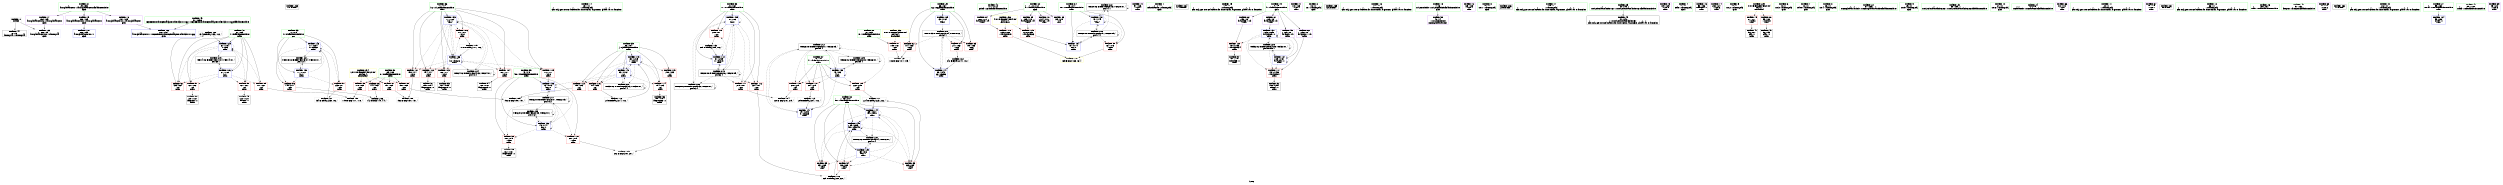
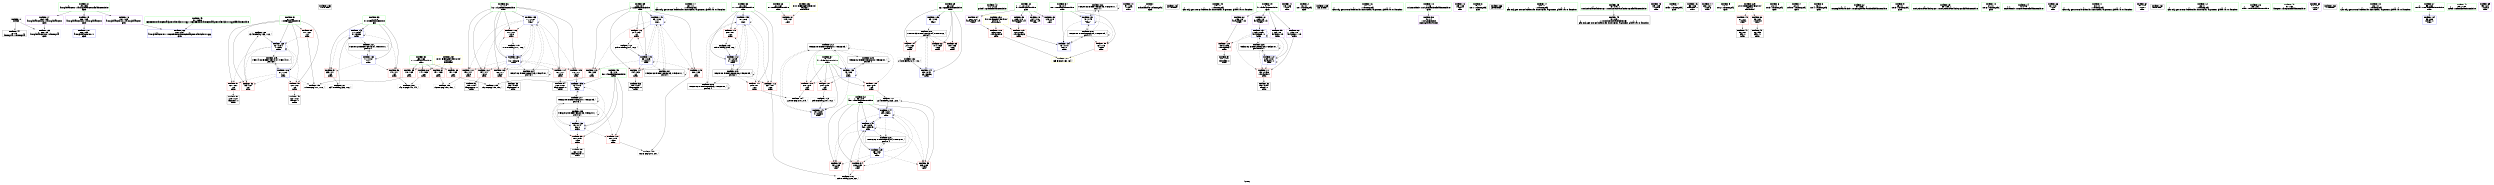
  digraph {
    label=SVFG
    node [color=green shape=record]
    edge [style=dashed]
    n1 [color=grey label="{NodeID: 0\nNullPtr}"]
    n2 [color=black label="{NodeID: 44\n2\<--3\ndummyVal\<--dummyVal\n}"]
    n3 [color=blue label="{NodeID: 123\n262\<--3\nllvm.global_ctors_2\<--dummyVal\nGlob }" style=dotted]
    n4 [color=black label="{NodeID: 263\n110 = PHI()\n}"]
    n5 [color=grey label="{NodeID: 180\n134 = Binary(133, 102, )\n}"]
    n6 [color=blue label="{NodeID: 128\n67\<--134\ni\<--inc\nmain\n}"]
    n7 [color=red label="{NodeID: 90\n121\<--67\n\<--i\nmain\n}"]
    n8 [color=red label="{NodeID: 91\n127\<--67\n\<--i\nmain\n}"]
    n9 [color=red label="{NodeID: 92\n133\<--67\n\<--i\nmain\n}"]
    n10 [color=black label="{NodeID: 219\nMR_14V_2 = PHI(MR_14V_4, MR_14V_1, )\npts\{68 \}\n}"]
    n11 [color=red label="{NodeID: 89\n117\<--67\n\<--i\nmain\n}"]
    n12 [color=grey label="{NodeID: 190\n119 = cmp(117, 118, )\n}"]
    n13 [color=black label="{NodeID: 49\n122\<--121\nidx.ext\<--\nmain\n}"]
    n14 [color=black label="{NodeID: 50\n128\<--127\nidxprom\<--\nmain\n}"]
    n15 [color=blue label="{NodeID: 126\n67\<--102\ni\<--\nmain\n}"]
    n16 [color=red label="{NodeID: 97\n233\<--71\n\<--it\nmain\n}"]
    n17 [color=grey label="{NodeID: 181\n234 = Binary(233, 102, )\n}"]
    n18 [color=blue label="{NodeID: 146\n71\<--234\nit\<--inc52\nmain\n}"]
    n19 [color=red label="{NodeID: 96\n140\<--71\n\<--it\nmain\n}"]
    n20 [color=black label="{NodeID: 221\nMR_18V_2 = PHI(MR_18V_4, MR_18V_1, )\npts\{72 \}\n}"]
    n21 [label="{NodeID: 14\n131\<--1\n\<--dummyObj\nCan only get source location for instruction, argument, global var or function.}"]
    n22 [color=red label="{NodeID: 111\n219\<--81\n\<--rr\nmain\n}"]
    n23 [color=grey label="{NodeID: 184\n220 = cmp(218, 219, )\n}"]
    n24 [label="{NodeID: 28\n61\<--62\ntt\<--tt_field_insensitive\nmain\n}"]
    n25 [color=red label="{NodeID: 81\n105\<--61\n\<--tt\nmain\n}"]
-   n26 [color=grey label="{NodeID: 191\n106 = cmp(104, 105, )\n}"]
    n27 [color=blue label="{NodeID: 125\n63\<--102\nqq\<--\nmain\n}"]
    n28 [color=black label="{NodeID: 218\nMR_10V_3 = PHI(MR_10V_4, MR_10V_2, )\npts\{64 \}\n}"]
    n29 [color=red label="{NodeID: 84\n241\<--63\n\<--qq\nmain\n}"]
    n30 [color=red label="{NodeID: 82\n104\<--63\n\<--qq\nmain\n}"]
    n31 [color=red label="{NodeID: 83\n108\<--63\n\<--qq\nmain\n}"]
    n32 [color=blue label="{NodeID: 147\n63\<--242\nqq\<--inc56\nmain\n}"]
    n33 [color=grey label="{NodeID: 182\n242 = Binary(241, 102, )\n}"]
    n34 [label="{NodeID: 42\n111\<--112\nprintf\<--printf_field_insensitive\n}"]
    n35 [color=black label="{NodeID: 222\nMR_20V_2 = PHI(MR_20V_3, MR_20V_1, )\npts\{74 \}\n}"]
    n36 [color=blue label="{NodeID: 131\n73\<--145\nmn\<--\nmain\n}"]
    n37 [color=red label="{NodeID: 98\n164\<--73\n\<--mn\nmain\n}"]
    n38 [color=blue label="{NodeID: 134\n73\<--170\nmn\<--\nmain\n}"]
    n39 [color=black label="{NodeID: 216\nMR_20V_8 = PHI(MR_20V_7, MR_20V_5, )\npts\{74 \}\n}"]
    n40 [color=yellow label="{NodeID: 187\n165 = cmp(163, 164, )\n}"]
    n41 [color=blue label="{NodeID: 139\n81\<--86\nrr\<--\nmain\n}"]
    n42 [color=red label="{NodeID: 110\n208\<--81\n\<--rr\nmain\n}"]
    n43 [color=red label="{NodeID: 112\n227\<--81\n\<--rr\nmain\n}"]
    n44 [color=blue label="{NodeID: 142\n81\<--209\nrr\<--inc40\nmain\n}"]
    n45 [color=black label="{NodeID: 213\nMR_28V_8 = PHI(MR_28V_6, MR_28V_5, )\npts\{82 \}\n}"]
    n46 [color=black label="{NodeID: 226\nMR_28V_2 = PHI(MR_28V_3, MR_28V_1, )\npts\{82 \}\n}"]
    n47 [color=grey label="{NodeID: 183\n209 = Binary(208, 102, )\n}"]
    n48 [color=grey label="{NodeID: 176\n229 = Binary(228, 227, )\n}"]
    n49 [color=blue label="{NodeID: 145\n69\<--229\nans\<--add49\nmain\n}"]
    n50 [color=black label="{NodeID: 56\n195\<--194\nidxprom33\<--\nmain\n}"]
    n51 [color=purple label="{NodeID: 70\n97\<--23\n\<--.str.4\nmain\n}"]
    n52 [label="{NodeID: 1\n7\<--1\n__dso_handle\<--dummyObj\nGlob }"]
    n53 [color=black label="{NodeID: 264\n114 = PHI()\n}"]
    n54 [color=grey label="{NodeID: 186\n142 = cmp(140, 141, )\n}"]
    n55 [color=blue label="{NodeID: 130\n71\<--102\nit\<--\nmain\n}"]
    n56 [label="{NodeID: 15\n145\<--1\n\<--dummyObj\nCan only get source location for instruction, argument, global var or function.}"]
    n57 [color=red label="{NodeID: 93\n223\<--69\n\<--ans\nmain\n}"]
    n58 [color=red label="{NodeID: 94\n228\<--69\n\<--ans\nmain\n}"]
    n59 [color=red label="{NodeID: 95\n237\<--69\n\<--ans\nmain\n}"]
    n60 [color=blue label="{NodeID: 144\n69\<--224\nans\<--add\nmain\n}"]
    n61 [color=black label="{NodeID: 220\nMR_16V_2 = PHI(MR_16V_4, MR_16V_1, )\npts\{70 \}\n}"]
    n62 [label="{NodeID: 29\n63\<--64\nqq\<--qq_field_insensitive\nmain\n}"]
    n63 [label="{NodeID: 43\n31\<--256\n_GLOBAL__sub_I_Gennady.Korotkevich_1_1.cpp\<--_GLOBAL__sub_I_Gennady.Korotkevich_1_1.cpp_field_insensitive\n}"]
    n64 [color=blue label="{NodeID: 122\n261\<--31\nllvm.global_ctors_1\<--_GLOBAL__sub_I_Gennady.Korotkevich_1_1.cpp\nGlob }"]
    n65 [color=black label="{NodeID: 223\nMR_22V_2 = PHI(MR_22V_3, MR_22V_1, )\npts\{76 \}\n}"]
    n66 [color=blue label="{NodeID: 132\n75\<--147\nkm\<--\nmain\n}"]
    n67 [color=red label="{NodeID: 99\n181\<--75\n\<--km\nmain\n}"]
    n68 [color=red label="{NodeID: 100\n201\<--75\n\<--km\nmain\n}"]
    n69 [color=blue label="{NodeID: 135\n75\<--172\nkm\<--\nmain\n}"]
    n70 [color=black label="{NodeID: 217\nMR_22V_8 = PHI(MR_22V_7, MR_22V_5, )\npts\{76 \}\n}"]
    n71 [color=black label="{NodeID: 55\n182\<--181\nidxprom28\<--\nmain\n}"]
    n72 [color=grey label="{NodeID: 189\n202 = cmp(200, 201, )\n}"]
    n73 [color=blue label="{NodeID: 140\n83\<--102\nj\<--\nmain\n}"]
    n74 [color=red label="{NodeID: 113\n190\<--83\n\<--j\nmain\n}"]
    n75 [color=red label="{NodeID: 114\n194\<--83\n\<--j\nmain\n}"]
    n76 [color=red label="{NodeID: 115\n200\<--83\n\<--j\nmain\n}"]
    n77 [color=red label="{NodeID: 116\n214\<--83\n\<--j\nmain\n}"]
    n78 [color=blue label="{NodeID: 143\n83\<--215\nj\<--inc44\nmain\n}"]
    n79 [color=black label="{NodeID: 227\nMR_30V_2 = PHI(MR_30V_3, MR_30V_1, )\npts\{84 \}\n}"]
    n80 [color=grey label="{NodeID: 185\n192 = cmp(190, 191, )\n}"]
    n81 [color=grey label="{NodeID: 178\n215 = Binary(214, 102, )\n}"]
    n82 [color=black label="{NodeID: 57\n198\<--197\ntobool35\<--\nmain\n}"]
    n83 [color=purple label="{NodeID: 71\n113\<--23\n\<--.str.4\nmain\n}"]
    n84 [color=red label="{NodeID: 85\n118\<--65\n\<--n\nmain\n}"]
    n85 [label="{NodeID: 2\n13\<--1\n.str\<--dummyObj\nGlob }"]
    n86 [color=black label="{NodeID: 265\n126 = PHI()\n}"]
    n87 [label="{NodeID: 16\n147\<--1\n\<--dummyObj\nCan only get source location for instruction, argument, global var or function.}"]
    n88 [label="{NodeID: 30\n65\<--66\nn\<--n_field_insensitive\nmain\n}"]
    n89 [color=red label="{NodeID: 86\n141\<--65\n\<--n\nmain\n}"]
    n90 [color=red label="{NodeID: 87\n151\<--65\n\<--n\nmain\n}"]
    n91 [color=red label="{NodeID: 88\n191\<--65\n\<--n\nmain\n}"]
    n92 [color=grey label="{NodeID: 188\n152 = cmp(150, 151, )\n}"]
    n93 [color=blue label="{NodeID: 127\n129\<--131\narrayidx\<--\nmain\n}"]
    n94 [color=red label="{NodeID: 117\n157\<--156\n\<--arrayidx17\nmain\n}"]
    n95 [color=blue label="{NodeID: 137\n183\<--185\narrayidx29\<--\nmain\n}"]
    n96 [color=black label="{NodeID: 228\nMR_32V_2 = PHI(MR_32V_5, MR_32V_1, )\npts\{90000 \}\n}"]
    n97 [color=black label="{NodeID: 52\n158\<--157\ntobool\<--\nmain\n}"]
    n98 [color=red label="{NodeID: 120\n197\<--196\n\<--arrayidx34\nmain\n}"]
    n99 [color=black label="{NodeID: 224\nMR_24V_2 = PHI(MR_24V_3, MR_24V_1, )\npts\{78 \}\n}"]
    n100 [color=blue label="{NodeID: 133\n77\<--102\ni12\<--\nmain\n}"]
    n101 [color=red label="{NodeID: 101\n150\<--77\n\<--i12\nmain\n}"]
    n102 [color=red label="{NodeID: 102\n154\<--77\n\<--i12\nmain\n}"]
    n103 [color=red label="{NodeID: 103\n160\<--77\n\<--i12\nmain\n}"]
    n104 [color=red label="{NodeID: 104\n167\<--77\n\<--i12\nmain\n}"]
    n105 [color=red label="{NodeID: 105\n172\<--77\n\<--i12\nmain\n}"]
    n106 [color=red label="{NodeID: 106\n177\<--77\n\<--i12\nmain\n}"]
    n107 [color=blue label="{NodeID: 136\n77\<--178\ni12\<--inc26\nmain\n}"]
    n108 [color=black label="{NodeID: 51\n155\<--154\nidxprom16\<--\nmain\n}"]
    n109 [color=black label="{NodeID: 53\n161\<--160\nidxprom18\<--\nmain\n}"]
    n110 [color=black label="{NodeID: 54\n168\<--167\nidxprom22\<--\nmain\n}"]
    n111 [color=grey label="{NodeID: 175\n178 = Binary(177, 102, )\n}"]
    n112 [color=blue label="{NodeID: 141\n79\<--205\nll\<--inc39\nmain\n}"]
    n113 [color=black label="{NodeID: 212\nMR_26V_8 = PHI(MR_26V_7, MR_26V_5, )\npts\{80 \}\n}"]
    n114 [color=black label="{NodeID: 225\nMR_26V_2 = PHI(MR_26V_3, MR_26V_1, )\npts\{80 \}\n}"]
    n115 [color=blue label="{NodeID: 138\n79\<--86\nll\<--\nmain\n}"]
    n116 [color=red label="{NodeID: 107\n204\<--79\n\<--ll\nmain\n}"]
    n117 [color=red label="{NodeID: 108\n218\<--79\n\<--ll\nmain\n}"]
    n118 [color=red label="{NodeID: 109\n222\<--79\n\<--ll\nmain\n}"]
    n119 [color=grey label="{NodeID: 179\n205 = Binary(204, 102, )\n}"]
    n120 [color=grey label="{NodeID: 177\n224 = Binary(223, 222, )\n}"]
    n121 [color=purple label="{NodeID: 58\n40\<--4\n\<--_ZStL8__ioinit\n__cxx_global_var_init\n}"]
    n122 [color=purple label="{NodeID: 72\n125\<--23\n\<--.str.4\nmain\n}"]
    n123 [label="{NodeID: 3\n15\<--1\n.str.1\<--dummyObj\nGlob }"]
    n124 [color=black label="{NodeID: 266\n239 = PHI()\n}"]
    n125 [label="{NodeID: 17\n185\<--1\n\<--dummyObj\nCan only get source location for instruction, argument, global var or function.}"]
    n126 [label="{NodeID: 31\n67\<--68\ni\<--i_field_insensitive\nmain\n}"]
    n127 [color=black label="{NodeID: 45\n42\<--43\n\<--_ZNSt8ios_base4InitD1Ev\nCan only get source location for instruction, argument, global var or function.}"]
    n128 [color=purple label="{NodeID: 59\n129\<--8\narrayidx\<--b\nmain\n}"]
    n129 [color=purple label="{NodeID: 73\n109\<--25\n\<--.str.5\nmain\n}"]
    n130 [label="{NodeID: 4\n17\<--1\nstdin\<--dummyObj\nGlob }"]
    n131 [label="{NodeID: 18\n4\<--6\n_ZStL8__ioinit\<--_ZStL8__ioinit_field_insensitive\nGlob }"]
    n132 [label="{NodeID: 32\n69\<--70\nans\<--ans_field_insensitive\nmain\n}"]
    n133 [color=blue label="{NodeID: 129\n69\<--86\nans\<--\nmain\n}"]
    n134 [color=black label="{NodeID: 46\n58\<--86\nmain_ret\<--\nmain\n}"]
    n135 [color=purple label="{NodeID: 60\n156\<--8\narrayidx17\<--b\nmain\n}"]
    n136 [color=purple label="{NodeID: 74\n238\<--27\n\<--.str.6\nmain\n}"]
    n137 [label="{NodeID: 5\n18\<--1\n.str.2\<--dummyObj\nGlob }"]
    n138 [label="{NodeID: 19\n8\<--9\nb\<--b_field_insensitive\nGlob }"]
    n139 [color=purple label="{NodeID: 61\n183\<--8\narrayidx29\<--b\nmain\n}"]
    n140 [color=purple label="{NodeID: 62\n196\<--8\narrayidx34\<--b\nmain\n}"]
    n141 [label="{NodeID: 33\n71\<--72\nit\<--it_field_insensitive\ncxx\n}"]
    n142 [color=black label="{NodeID: 47\n90\<--87\ncall\<--\nmain\n}"]
    n143 [color=purple label="{NodeID: 75\n260\<--29\nllvm.global_ctors_0\<--llvm.global_ctors\nGlob }"]
    n144 [color=blue label="{NodeID: 121\n260\<--30\nllvm.global_ctors_0\<--\nGlob }"]
    n145 [label="{NodeID: 6\n20\<--1\n.str.3\<--dummyObj\nGlob }"]
    n146 [label="{NodeID: 20\n10\<--12\na\<--a_field_insensitive\nGlob }"]
    n147 [color=purple label="{NodeID: 63\n123\<--10\n\<--a\nmain\n}"]
    n148 [color=purple label="{NodeID: 64\n162\<--10\narrayidx19\<--a\nmain\n}"]
    n149 [color=purple label="{NodeID: 65\n169\<--10\narrayidx23\<--a\nmain\n}"]
    n150 [color=purple label="{NodeID: 78\n124\<--10\nadd.ptr\<--a\nmain\n}"]
    n151 [color=red label="{NodeID: 118\n163\<--162\n\<--arrayidx19\nmain\n}"]
    n152 [color=red label="{NodeID: 119\n170\<--169\n\<--arrayidx23\nmain\n}"]
    n153 [label="{NodeID: 34\n73\<--74\nmn\<--mn_field_insensitive\nmain\n}"]
    n154 [color=black label="{NodeID: 48\n96\<--93\ncall1\<--\nmain\n}"]
    n155 [color=purple label="{NodeID: 76\n261\<--29\nllvm.global_ctors_1\<--llvm.global_ctors\nGlob }"]
    n156 [label="{NodeID: 7\n22\<--1\nstdout\<--dummyObj\nGlob }"]
    n157 [label="{NodeID: 21\n29\<--33\nllvm.global_ctors\<--llvm.global_ctors_field_insensitive\nGlob }"]
    n158 [color=purple label="{NodeID: 77\n262\<--29\nllvm.global_ctors_2\<--llvm.global_ctors\nGlob }"]
    n159 [label="{NodeID: 35\n75\<--76\nkm\<--km_field_insensitive\nmain\n}"]
    n160 [color=yellow label="{NodeID: 229\n2V_1 = ENCHI(MR_2V_0)\npts\{1 \}\nFun[main]}" style=double]
    n161 [color=red label="{NodeID: 79\n87\<--17\n\<--stdin\nmain\n}"]
    n162 [color=red label="{NodeID: 80\n93\<--22\n\<--stdout\nmain\n}"]
    n163 [label="{NodeID: 8\n23\<--1\n.str.4\<--dummyObj\nGlob }"]
    n164 [label="{NodeID: 22\n34\<--35\n__cxx_global_var_init\<--__cxx_global_var_init_field_insensitive\n}"]
    n165 [label="{NodeID: 36\n77\<--78\ni12\<--i12_field_insensitive\nmain\n}"]
    n166 [color=yellow label="{NodeID: 230\n4V_1 = ENCHI(MR_4V_0)\npts\{12 \}\nFun[main]}" style=double]
    n167 [label="{NodeID: 9\n25\<--1\n.str.5\<--dummyObj\nGlob }"]
    n168 [label="{NodeID: 23\n38\<--39\n_ZNSt8ios_base4InitC1Ev\<--_ZNSt8ios_base4InitC1Ev_field_insensitive\n}"]
    n169 [label="{NodeID: 37\n79\<--80\nll\<--ll_field_insensitive\nmain\n}"]
    n170 [label="{NodeID: 10\n27\<--1\n.str.6\<--dummyObj\nGlob }"]
    n171 [label="{NodeID: 24\n44\<--45\n__cxa_atexit\<--__cxa_atexit_field_insensitive\n}"]
    n172 [label="{NodeID: 38\n81\<--82\nrr\<--rr_field_insensitive\nmain\n}"]
    n173 [color=yellow label="{NodeID: 232\n8V_1 = ENCHI(MR_8V_0)\npts\{62 \}\nFun[main]}" style=double]
    n174 [color=purple label="{NodeID: 66\n88\<--13\n\<--.str\nmain\n}"]
    n175 [label="{NodeID: 11\n30\<--1\n\<--dummyObj\nCan only get source location for instruction, argument, global var or function.}"]
    n176 [label="{NodeID: 25\n43\<--49\n_ZNSt8ios_base4InitD1Ev\<--_ZNSt8ios_base4InitD1Ev_field_insensitive\n}"]
    n177 [label="{NodeID: 39\n83\<--84\nj\<--j_field_insensitive\nmain\n}"]
    n178 [color=purple label="{NodeID: 67\n89\<--15\n\<--.str.1\nmain\n}"]
    n179 [color=black label="{NodeID: 261\n98 = PHI()\n}"]
    n180 [label="{NodeID: 12\n86\<--1\n\<--dummyObj\nCan only get source location for instruction, argument, global var or function.}"]
    n181 [label="{NodeID: 26\n56\<--57\nmain\<--main_field_insensitive\n}"]
    n182 [label="{NodeID: 40\n91\<--92\nfreopen\<--freopen_field_insensitive\n}"]
    n183 [color=yellow label="{NodeID: 234\n12V_1 = ENCHI(MR_12V_0)\npts\{66 \}\nFun[main]}" style=double]
    n184 [color=purple label="{NodeID: 68\n94\<--18\n\<--.str.2\nmain\n}"]
    n185 [color=black label="{NodeID: 262\n41 = PHI()\n}"]
    n186 [label="{NodeID: 13\n102\<--1\n\<--dummyObj\nCan only get source location for instruction, argument, global var or function.}"]
    n187 [label="{NodeID: 27\n59\<--60\nretval\<--retval_field_insensitive\nmain\n}"]
    n188 [color=blue label="{NodeID: 124\n59\<--86\nretval\<--\nmain\n}"]
    n189 [label="{NodeID: 41\n99\<--100\nscanf\<--scanf_field_insensitive\n}"]
    n190 [color=purple label="{NodeID: 69\n95\<--20\n\<--.str.3\nmain\n}"]
    n1 -> n2 [style=solid]
    n1 -> n3 [style=solid]
    n5 -> n6 [style=solid]
    n6 -> n6
    n6 -> n7
    n6 -> n8
    n6 -> n9
    n6 -> n10
    n7 -> n13 [style=solid]
    n8 -> n14 [style=solid]
    n9 -> n5 [style=solid]
    n10 -> n15
    n11 -> n6
    n11 -> n12 [style=solid]
    n15 -> n6
    n15 -> n7
    n15 -> n8
    n15 -> n9
    n15 -> n10
-   n15 -> n11
+   n15 -> n12
    n16 -> n17 [style=solid]
    n17 -> n18 [style=solid]
    n18 -> n16
    n18 -> n18
    n18 -> n19
    n18 -> n20
    n19 -> n54 [style=solid]
    n20 -> n55
    n22 -> n23 [style=solid]
    n24 -> n25 [style=solid]
-   n25 -> n26 [style=solid]
    n27 -> n28
    n28 -> n29
    n28 -> n30
    n28 -> n31
    n28 -> n32
    n29 -> n33 [style=solid]
-   n30 -> n26 [style=solid]
    n32 -> n28
    n33 -> n32 [style=solid]
    n35 -> n35
    n35 -> n36
    n36 -> n35
    n36 -> n36
    n36 -> n37
    n36 -> n38
    n36 -> n39
    n37 -> n40 [style=solid]
    n38 -> n39
    n39 -> n35
    n39 -> n36
    n39 -> n37
    n39 -> n38
    n39 -> n39
    n41 -> n22
    n41 -> n41
    n41 -> n42
    n41 -> n43
    n41 -> n44
    n41 -> n45
    n41 -> n46
    n42 -> n47 [style=solid]
    n43 -> n48 [style=solid]
    n44 -> n45
    n45 -> n22
    n45 -> n41
    n45 -> n42
    n45 -> n43
    n45 -> n44
    n45 -> n45
    n45 -> n46
    n46 -> n41
    n46 -> n46
    n47 -> n44 [style=solid]
    n48 -> n49 [style=solid]
    n49 -> n49
    n49 -> n57
    n49 -> n58
    n49 -> n59
    n49 -> n60
    n49 -> n61
    n55 -> n16
    n55 -> n18
    n55 -> n19
    n55 -> n20
    n57 -> n120 [style=solid]
    n58 -> n48 [style=solid]
    n60 -> n49
    n60 -> n57
    n60 -> n58
    n60 -> n59
    n60 -> n60
    n60 -> n61
    n61 -> n133
    n62 -> n27 [style=solid]
    n62 -> n29 [style=solid]
    n62 -> n30 [style=solid]
    n62 -> n31 [style=solid]
    n62 -> n32 [style=solid]
    n63 -> n64 [style=solid]
    n65 -> n65
    n65 -> n66
    n66 -> n65
    n66 -> n66
    n66 -> n67
    n66 -> n68
    n66 -> n69
    n66 -> n70
    n67 -> n71 [style=solid]
    n68 -> n72 [style=solid]
    n69 -> n70
    n70 -> n65
    n70 -> n66
    n70 -> n67
    n70 -> n68
    n70 -> n69
    n70 -> n70
    n73 -> n73
    n73 -> n74
    n73 -> n75
-   n73 -> n69
+   n73 -> n76
    n73 -> n77
    n73 -> n78
    n73 -> n79
    n74 -> n80 [style=solid]
    n75 -> n50 [style=solid]
    n76 -> n72 [style=solid]
    n77 -> n81 [style=solid]
    n78 -> n73
    n78 -> n74
    n78 -> n75
    n78 -> n76
    n78 -> n77
    n78 -> n78
    n78 -> n79
    n79 -> n73
    n79 -> n79
    n81 -> n78 [style=solid]
    n84 -> n12 [style=solid]
    n88 -> n84 [style=solid]
    n88 -> n89 [style=solid]
    n88 -> n90 [style=solid]
    n88 -> n91 [style=solid]
    n89 -> n54 [style=solid]
    n90 -> n92 [style=solid]
    n91 -> n80 [style=solid]
    n93 -> n93
    n93 -> n94
    n93 -> n95
    n93 -> n96
    n94 -> n97 [style=solid]
    n95 -> n94
    n95 -> n95
    n95 -> n96
    n95 -> n98
    n96 -> n93
    n96 -> n94
    n96 -> n95
    n96 -> n96
    n98 -> n82 [style=solid]
    n99 -> n99
    n99 -> n100
    n100 -> n99
    n100 -> n100
    n100 -> n101
    n100 -> n102
    n100 -> n103
    n100 -> n104
    n100 -> n105
    n100 -> n106
    n100 -> n107
    n101 -> n92 [style=solid]
    n102 -> n108 [style=solid]
    n103 -> n109 [style=solid]
    n104 -> n110 [style=solid]
    n105 -> n69 [style=solid]
    n106 -> n111 [style=solid]
    n107 -> n99
    n107 -> n100
    n107 -> n101
    n107 -> n102
    n107 -> n103
    n107 -> n104
    n107 -> n105
    n107 -> n106
    n107 -> n107
    n111 -> n107 [style=solid]
    n112 -> n113
    n113 -> n112
    n113 -> n113
    n113 -> n114
    n113 -> n115
    n113 -> n116
    n113 -> n117
    n113 -> n118
    n114 -> n114
    n114 -> n115
    n115 -> n112
    n115 -> n113
    n115 -> n114
    n115 -> n115
    n115 -> n116
    n115 -> n117
    n115 -> n118
    n116 -> n119 [style=solid]
    n117 -> n23 [style=solid]
    n118 -> n120 [style=solid]
    n119 -> n112 [style=solid]
    n120 -> n60 [style=solid]
    n126 -> n6 [style=solid]
    n126 -> n7 [style=solid]
    n126 -> n8 [style=solid]
    n126 -> n9 [style=solid]
    n126 -> n11 [style=solid]
    n126 -> n15 [style=solid]
    n128 -> n93 [style=solid]
    n131 -> n121 [style=solid]
    n132 -> n49 [style=solid]
    n132 -> n57 [style=solid]
    n132 -> n58 [style=solid]
    n132 -> n59 [style=solid]
    n132 -> n60 [style=solid]
    n132 -> n133 [style=solid]
    n133 -> n49
    n133 -> n57
    n133 -> n58
    n133 -> n59
    n133 -> n60
    n133 -> n61
    n135 -> n94 [style=solid]
    n138 -> n128 [style=solid]
    n138 -> n135 [style=solid]
    n138 -> n139 [style=solid]
    n138 -> n140 [style=solid]
    n139 -> n95 [style=solid]
    n140 -> n98 [style=solid]
    n141 -> n16 [style=solid]
    n141 -> n18 [style=solid]
    n141 -> n19 [style=solid]
    n141 -> n55 [style=solid]
    n143 -> n144 [style=solid]
    n146 -> n147 [style=solid]
    n146 -> n148 [style=solid]
    n146 -> n149 [style=solid]
    n146 -> n150 [style=solid]
    n148 -> n151 [style=solid]
    n149 -> n152 [style=solid]
    n151 -> n40 [style=solid]
    n152 -> n38 [style=solid]
    n153 -> n36 [style=solid]
    n153 -> n37 [style=solid]
    n153 -> n38 [style=solid]
    n155 -> n64 [style=solid]
    n157 -> n143 [style=solid]
    n157 -> n155 [style=solid]
    n157 -> n158 [style=solid]
    n158 -> n3 [style=solid]
    n159 -> n66 [style=solid]
    n159 -> n67 [style=solid]
    n159 -> n68 [style=solid]
    n159 -> n69 [style=solid]
    n160 -> n161
    n160 -> n162
    n161 -> n142 [style=solid]
    n162 -> n154 [style=solid]
    n165 -> n100 [style=solid]
    n165 -> n101 [style=solid]
    n165 -> n102 [style=solid]
    n165 -> n103 [style=solid]
    n165 -> n104 [style=solid]
    n165 -> n105 [style=solid]
    n165 -> n106 [style=solid]
    n165 -> n107 [style=solid]
    n166 -> n151
    n166 -> n152
    n169 -> n112 [style=solid]
    n169 -> n115 [style=solid]
    n169 -> n116 [style=solid]
    n169 -> n117 [style=solid]
    n169 -> n118 [style=solid]
    n172 -> n22 [style=solid]
    n172 -> n41 [style=solid]
    n172 -> n42 [style=solid]
    n172 -> n43 [style=solid]
    n172 -> n44 [style=solid]
    n173 -> n25
    n176 -> n127 [style=solid]
    n177 -> n73 [style=solid]
    n177 -> n74 [style=solid]
    n177 -> n75 [style=solid]
    n177 -> n76 [style=solid]
    n177 -> n77 [style=solid]
    n177 -> n78 [style=solid]
    n183 -> n84
    n183 -> n89
    n183 -> n90
    n183 -> n91
    n187 -> n188 [style=solid]
  }
